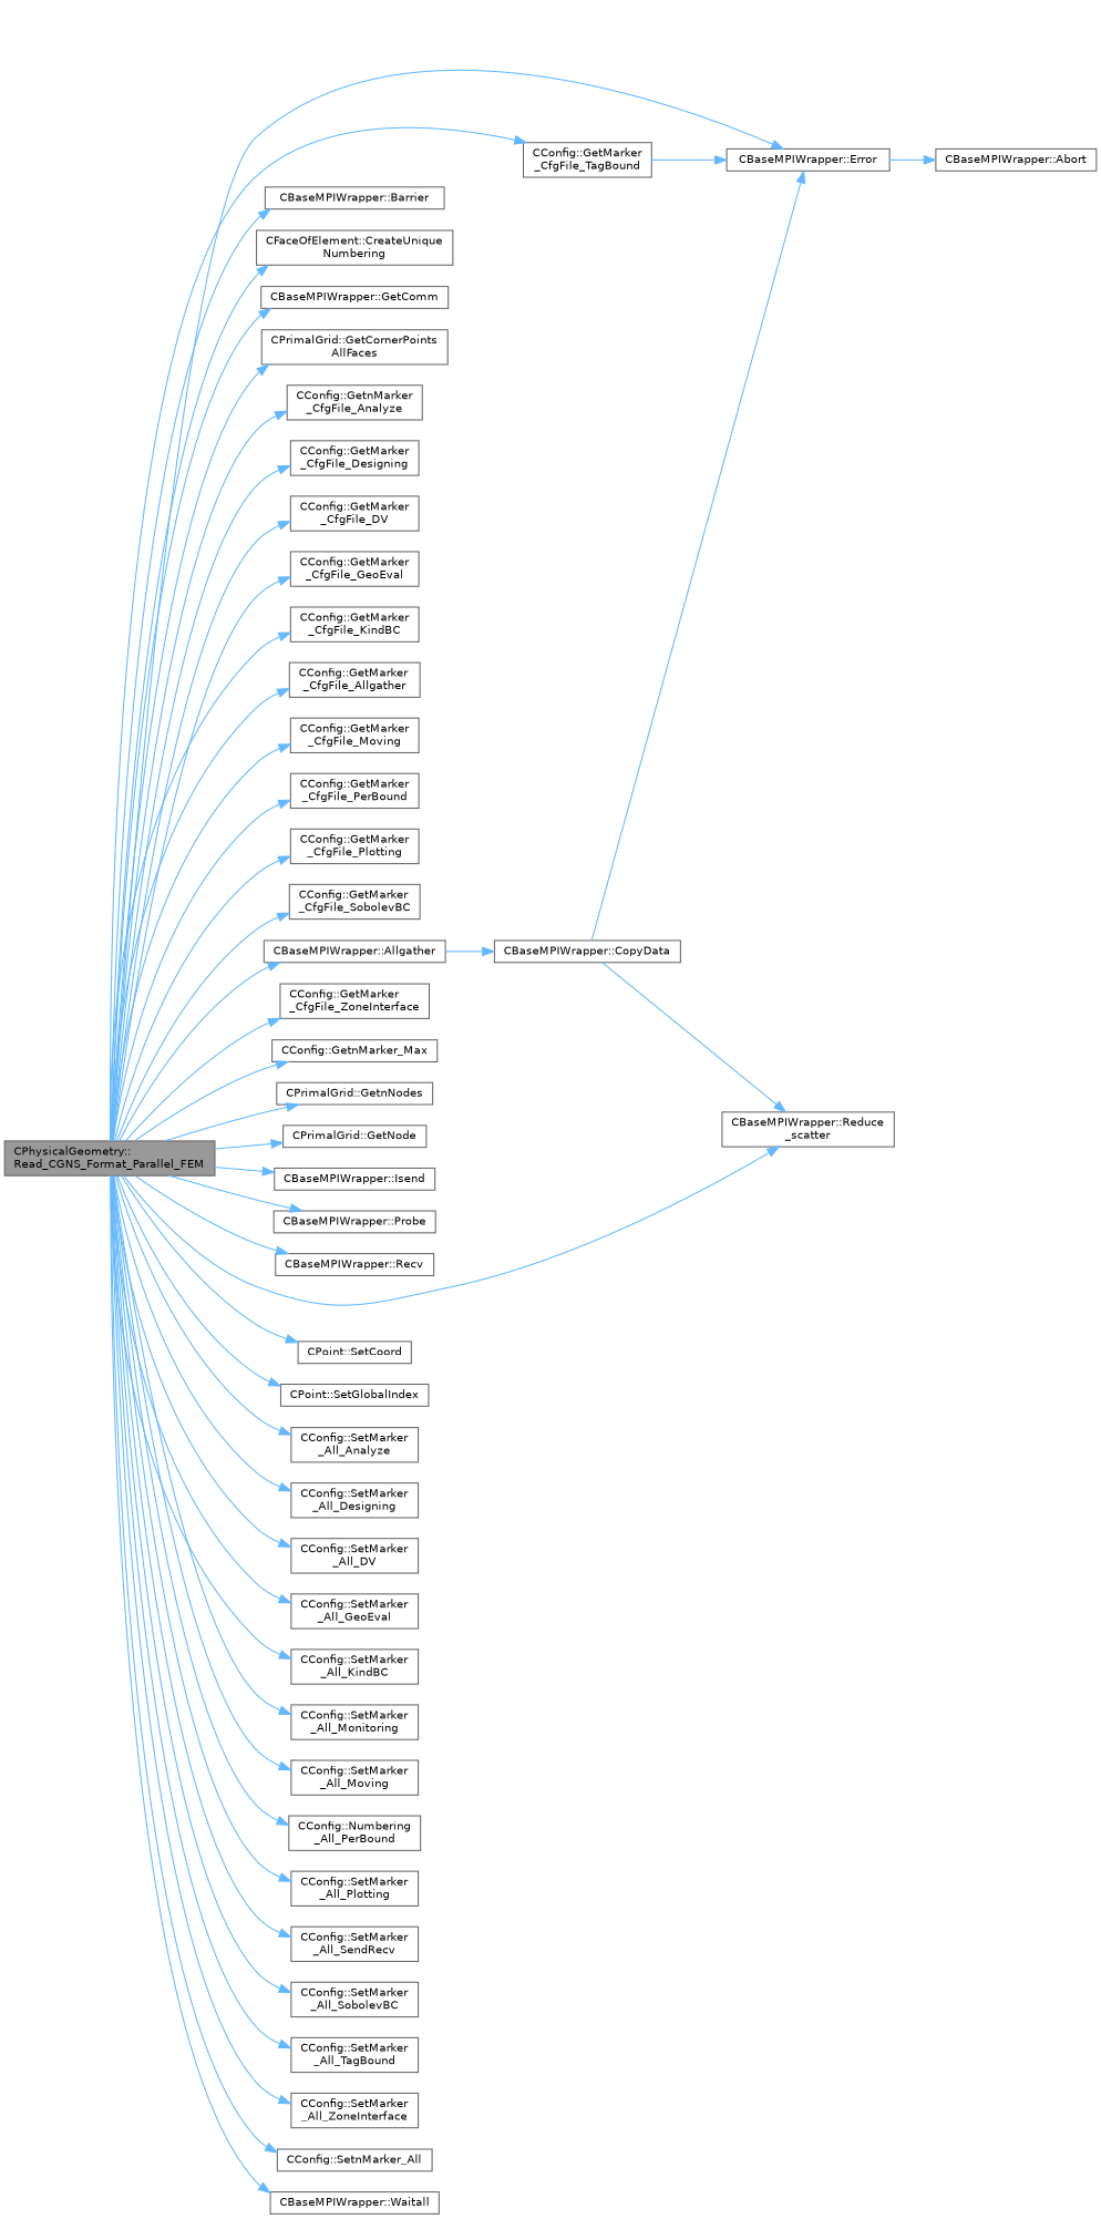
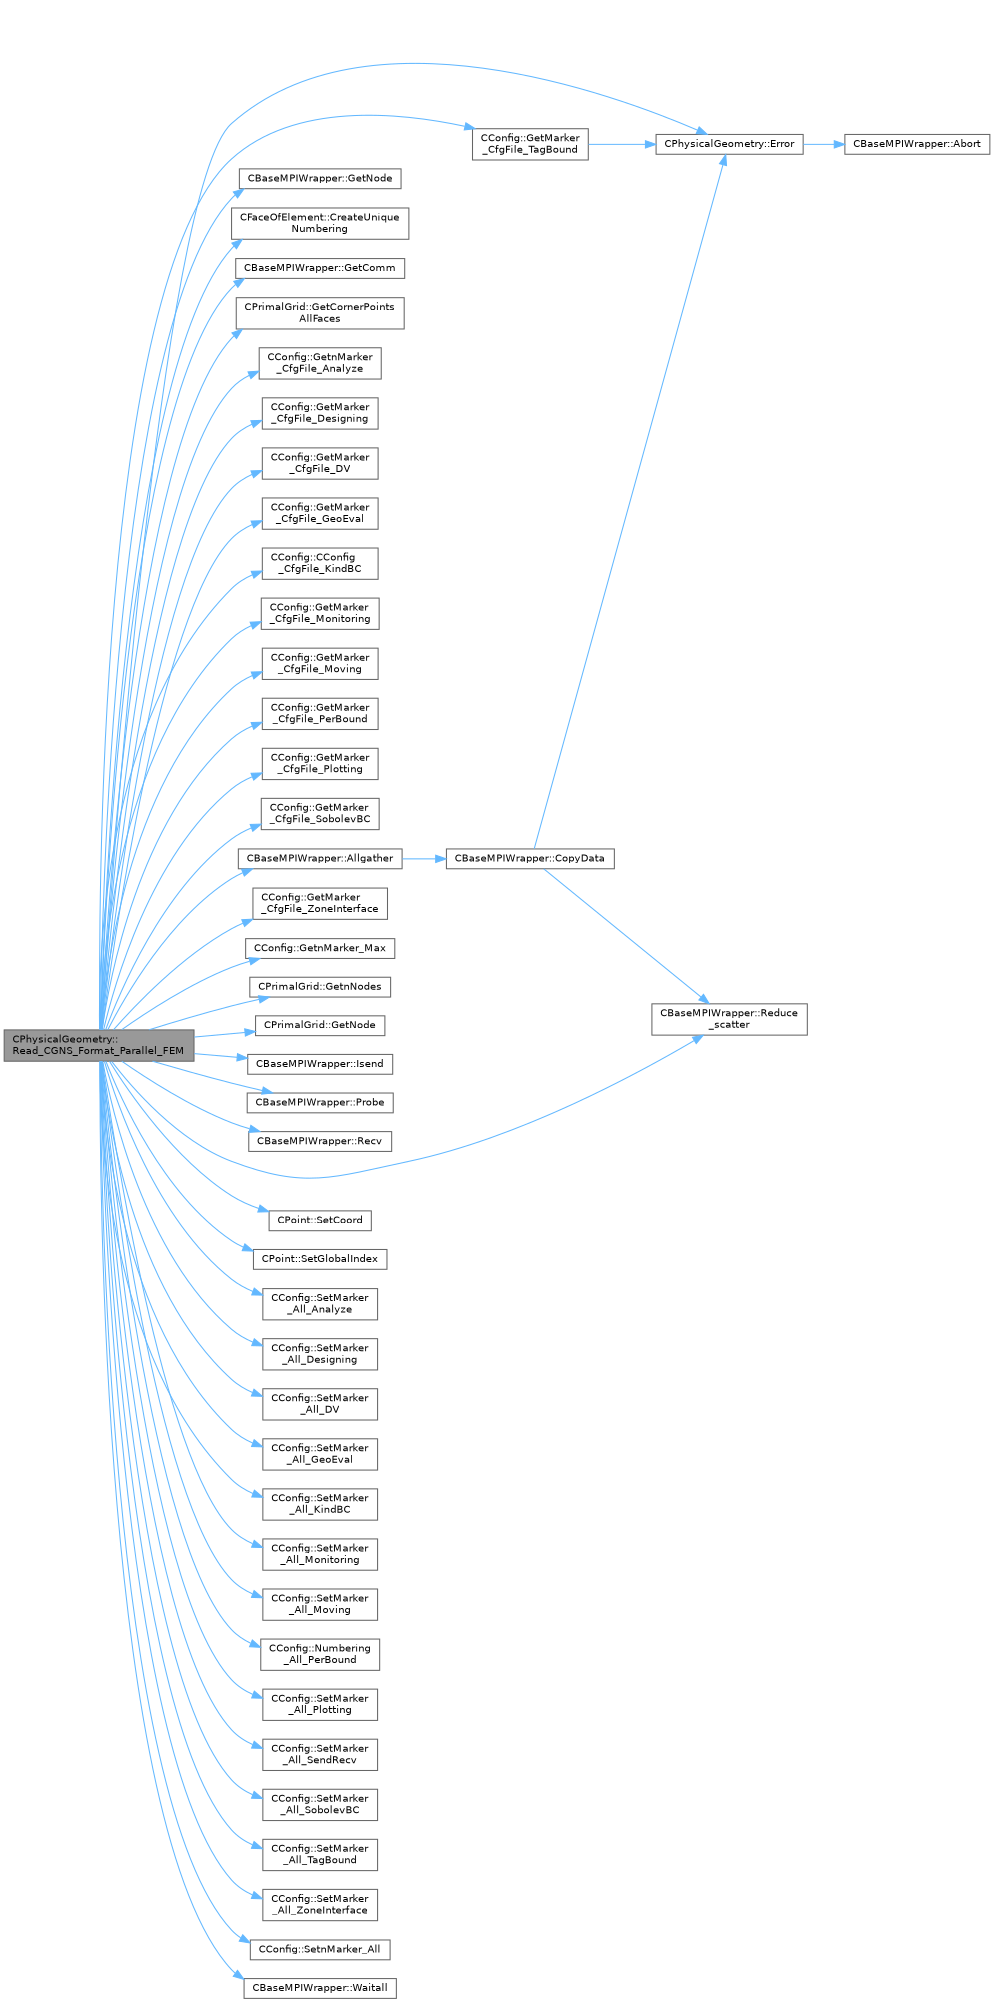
  digraph {
    rankdir=LR
    node [color=grey40 fillcolor=white fontname=Helvetica fontsize=10 shape=box style=filled]
    edge [color=steelblue1 fontname=Helvetica fontsize=10 labelfontname=Helvetica labelfontsize=10 style=solid]
    n1 [color=gray40 fillcolor=grey60 fontcolor=black height=0.2 label="CPhysicalGeometry::\lRead_CGNS_Format_Parallel_FEM" width=0.4]
    n2 [height=0.2 label="CBaseMPIWrapper::Allgather" width=0.4]
-   n3 [height=0.2 label="CBaseMPIWrapper::Error" width=0.4]
-   n4 [height=0.2 label="CBaseMPIWrapper::Barrier" width=0.4]
+   n3 [height=0.2 label="CPhysicalGeometry::Error" width=0.4]
+   n4 [height=0.2 label="CBaseMPIWrapper::GetNode" width=0.4]
    n5 [height=0.2 label="CFaceOfElement::CreateUnique\lNumbering" width=0.4]
    n6 [height=0.2 label="CBaseMPIWrapper::GetComm" width=0.4]
    n7 [height=0.2 label="CPrimalGrid::GetCornerPoints\lAllFaces" width=0.4]
    n8 [height=0.2 label="CConfig::GetnMarker\l_CfgFile_Analyze" width=0.4]
    n9 [height=0.2 label="CConfig::GetMarker\l_CfgFile_Designing" width=0.4]
    n10 [height=0.2 label="CConfig::GetMarker\l_CfgFile_DV" width=0.4]
    n11 [height=0.2 label="CConfig::GetMarker\l_CfgFile_GeoEval" width=0.4]
-   n12 [height=0.2 label="CConfig::GetMarker\l_CfgFile_KindBC" width=0.4]
-   n13 [height=0.2 label="CConfig::GetMarker\l_CfgFile_Allgather" width=0.4]
+   n12 [height=0.2 label="CConfig::CConfig\l_CfgFile_KindBC" width=0.4]
+   n13 [height=0.2 label="CConfig::GetMarker\l_CfgFile_Monitoring" width=0.4]
    n14 [height=0.2 label="CConfig::GetMarker\l_CfgFile_Moving" width=0.4]
    n15 [height=0.2 label="CConfig::GetMarker\l_CfgFile_PerBound" width=0.4]
    n16 [height=0.2 label="CConfig::GetMarker\l_CfgFile_Plotting" width=0.4]
    n17 [height=0.2 label="CConfig::GetMarker\l_CfgFile_SobolevBC" width=0.4]
    n18 [height=0.2 label="CConfig::GetMarker\l_CfgFile_TagBound" width=0.4]
    n19 [height=0.2 label="CConfig::GetMarker\l_CfgFile_ZoneInterface" width=0.4]
    n20 [height=0.2 label="CConfig::GetnMarker_Max" width=0.4]
    n21 [height=0.2 label="CPrimalGrid::GetnNodes" width=0.4]
    n22 [height=0.2 label="CPrimalGrid::GetNode" width=0.4]
    n23 [height=0.2 label="CBaseMPIWrapper::Isend" width=0.4]
    n24 [height=0.2 label="CBaseMPIWrapper::Probe" width=0.4]
    n25 [height=0.2 label="CBaseMPIWrapper::Recv" width=0.4]
    n26 [height=0.2 label="CBaseMPIWrapper::Reduce\l_scatter" width=0.4]
    n27 [height=0.2 label="CPoint::SetCoord" width=0.4]
    n28 [height=0.2 label="CPoint::SetGlobalIndex" width=0.4]
    n29 [height=0.2 label="CConfig::SetMarker\l_All_Analyze" width=0.4]
    n30 [height=0.2 label="CConfig::SetMarker\l_All_Designing" width=0.4]
    n31 [height=0.2 label="CConfig::SetMarker\l_All_DV" width=0.4]
    n32 [height=0.2 label="CConfig::SetMarker\l_All_GeoEval" width=0.4]
    n33 [height=0.2 label="CConfig::SetMarker\l_All_KindBC" width=0.4]
    n34 [height=0.2 label="CConfig::SetMarker\l_All_Monitoring" width=0.4]
    n35 [height=0.2 label="CConfig::SetMarker\l_All_Moving" width=0.4]
    n36 [height=0.2 label="CConfig::Numbering\l_All_PerBound" width=0.4]
    n37 [height=0.2 label="CConfig::SetMarker\l_All_Plotting" width=0.4]
    n38 [height=0.2 label="CConfig::SetMarker\l_All_SendRecv" width=0.4]
    n39 [height=0.2 label="CConfig::SetMarker\l_All_SobolevBC" width=0.4]
    n40 [height=0.2 label="CConfig::SetMarker\l_All_TagBound" width=0.4]
    n41 [height=0.2 label="CConfig::SetMarker\l_All_ZoneInterface" width=0.4]
    n42 [height=0.2 label="CConfig::SetnMarker_All" width=0.4]
    n43 [height=0.2 label="CBaseMPIWrapper::Waitall" width=0.4]
    n44 [height=0.2 label="CBaseMPIWrapper::CopyData" width=0.4]
    n45 [height=0.2 label="CBaseMPIWrapper::Abort" width=0.4]
    n1 -> n2
    n1 -> n3
    n1 -> n4
    n1 -> n5
    n1 -> n6
    n1 -> n7
    n1 -> n8
    n1 -> n9
    n1 -> n10
    n1 -> n11
    n1 -> n12
    n1 -> n13
    n1 -> n14
    n1 -> n15
    n1 -> n16
    n1 -> n17
    n1 -> n18
    n1 -> n19
    n1 -> n20
    n1 -> n21
    n1 -> n22
    n1 -> n23
    n1 -> n24
    n1 -> n25
    n1 -> n26
    n1 -> n27
    n1 -> n28
    n1 -> n29
    n1 -> n30
    n1 -> n31
    n1 -> n32
    n1 -> n33
    n1 -> n34
    n1 -> n35
    n1 -> n36
    n1 -> n37
    n1 -> n38
    n1 -> n39
    n1 -> n40
    n1 -> n41
    n1 -> n42
    n1 -> n43
    n2 -> n44
    n3 -> n45
    n18 -> n3
    n44 -> n3
    n44 -> n26
  }
